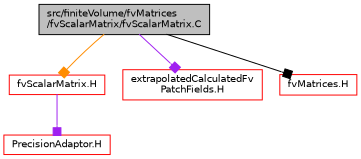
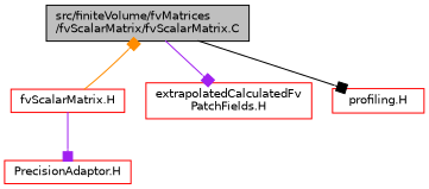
  digraph {
    node [color=red fontname=Helvetica fontsize=10 shape=record]
    edge [arrowhead=box color=purple fontname=Helvetica fontsize=10 labelfontname=Helvetica labelfontsize=10 style=solid]
    n1 [color=black fillcolor=grey75 fontcolor=black height=0.2 label="src/finiteVolume/fvMatrices\l/fvScalarMatrix/fvScalarMatrix.C" style=filled width=0.4]
    n2 [height=0.2 label="fvScalarMatrix.H" width=0.4]
    n3 [height=0.2 label="extrapolatedCalculatedFv\lPatchFields.H" width=0.4]
-   n4 [height=0.2 label="fvMatrices.H" width=0.4]
+   n4 [height=0.2 label="profiling.H" width=0.4]
    n5 [height=0.2 label="PrecisionAdaptor.H" width=0.4]
-   n1 -> n2 [color=darkorange]
+   n2 -> n1 [color=darkorange]
    n1 -> n3
    n1 -> n4 [color=black]
    n2 -> n5
  }
